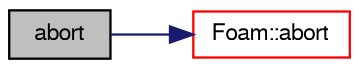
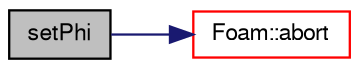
  digraph {
    rankdir=LR
    node [fontname=FreeSans fontsize=10 shape=record]
-   n1 [color=black fillcolor=grey75 fontcolor=black height=0.2 label=abort style=filled width=0.4]
+   n1 [color=black fillcolor=grey75 fontcolor=black height=0.2 label=setPhi style=filled width=0.4]
    n2 [color=red height=0.2 label="Foam::abort" width=0.4]
    n1 -> n2 [color=midnightblue fontname=FreeSans fontsize=10 labelfontname=FreeSans labelfontsize=10 style=solid]
  }
